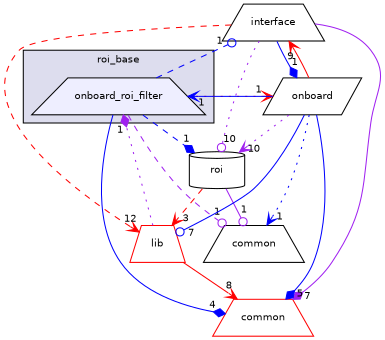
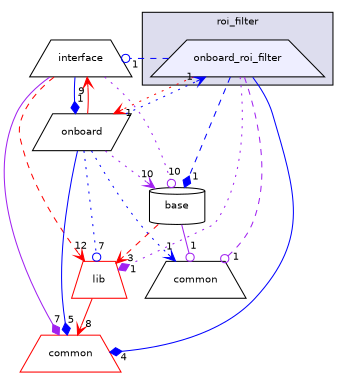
  digraph {
    compound=true
    node [fontname=Helvetica fontsize=10 shape=trapezium]
    edge [arrowhead=vee color=blue headlabel=1 labeldistance=1.5 labelfontname=Helvetica labelfontsize=10 style=solid]
    n1 [fillcolor="#eeeeff" label=onboard_roi_filter pencolor=black style=filled]
    n2 [label=common]
-   n3 [label=roi shape=cylinder]
+   n3 [label=base shape=cylinder]
    n4 [color=red fillcolor=white label=common style=filled]
    n5 [label=interface]
    n6 [label=onboard shape=parallelogram]
    n7 [color=red fillcolor=white label=lib style=filled]
    subgraph cluster_1 {
      bgcolor="#ddddee"
      fontname=Helvetica
      fontsize=10
-     label=roi_base
+     label=roi_filter
      pencolor=black
      n1
    }
    n1 -> n2 [arrowhead=odot color=purple style=dashed]
    n1 -> n3 [arrowhead=diamond style=dashed]
    n1 -> n4 [arrowhead=diamond headlabel=4]
    n1 -> n5 [arrowhead=odot style=dashed]
    n1 -> n6 [color=red style=dotted]
-   n7 -> n1 [arrowhead=diamond color=purple style=dotted]
+   n1 -> n7 [arrowhead=diamond color=purple style=dotted]
    n3 -> n2 [arrowhead=odot color=purple]
    n3 -> n7 [color=red headlabel=3 style=dashed]
    n5 -> n3 [arrowhead=odot color=purple headlabel=10 style=dotted]
    n5 -> n4 [arrowhead=diamond color=purple headlabel=7]
    n5 -> n6 [arrowhead=diamond]
    n5 -> n7 [color=red headlabel=12 style=dashed]
-   n6 -> n1
+   n6 -> n1 [style=dotted]
    n6 -> n2 [style=dotted]
    n6 -> n3 [color=purple headlabel=10 style=dotted]
    n6 -> n4 [arrowhead=diamond headlabel=5]
    n6 -> n5 [color=red headlabel=9]
-   n6 -> n7 [arrowhead=odot headlabel=7]
+   n6 -> n7 [arrowhead=odot headlabel=7 style=dotted]
    n7 -> n4 [color=red headlabel=8]
  }
